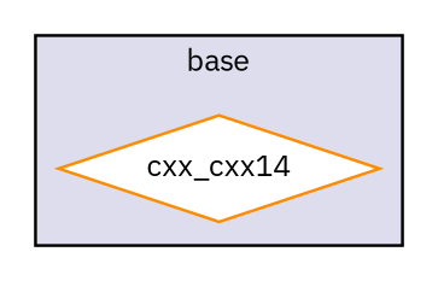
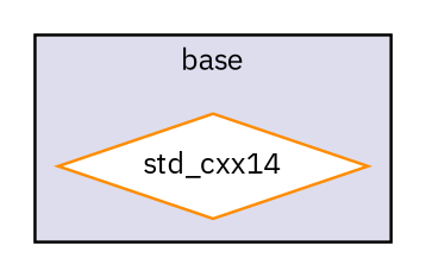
  digraph {
    compound=true
    fontname="IBM Plex Sans"
-   n1 [fillcolor=white fontname="IBM Plex Sans" fontsize=10 label=cxx_cxx14 pencolor=black shape=diamond style=filled color=darkorange]
+   n1 [fillcolor=white fontname="IBM Plex Sans" fontsize=10 label=std_cxx14 pencolor=black shape=diamond style=filled color=darkorange]
    subgraph cluster_1 {
      bgcolor="#ddddee"
      fontsize=10
      label=base
      pencolor=black
      n1
    }
  }
